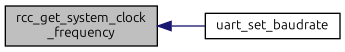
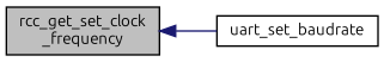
  digraph {
    rankdir=LR
    fontname=Ubuntu
    node [color=black fontname=Ubuntu fontsize=10 shape=record style=filled]
-   n1 [fillcolor=grey75 fontcolor=black height=0.2 label="rcc_get_system_clock\l_frequency" width=0.4]
+   n1 [fillcolor=grey75 fontcolor=black height=0.2 label="rcc_get_set_clock\l_frequency" width=0.4]
    n2 [fillcolor=white height=0.2 label=uart_set_baudrate width=0.4]
    n1 -> n2 [color=midnightblue dir=back fontname=Ubuntu fontsize=10 labelfontname=Helvetica labelfontsize=10 style=solid]
  }
